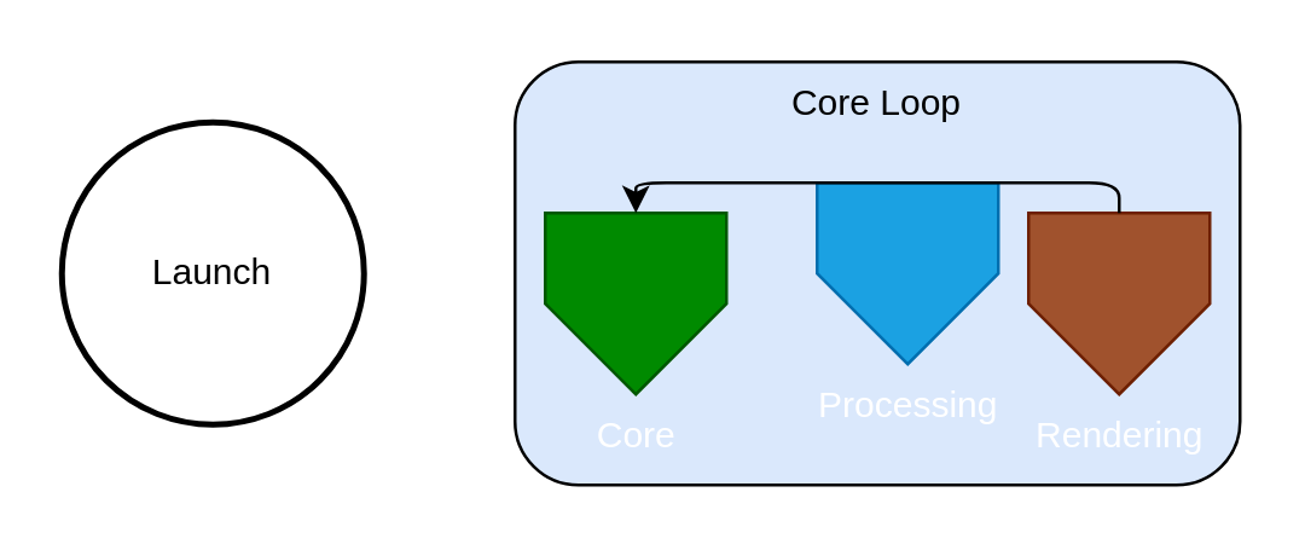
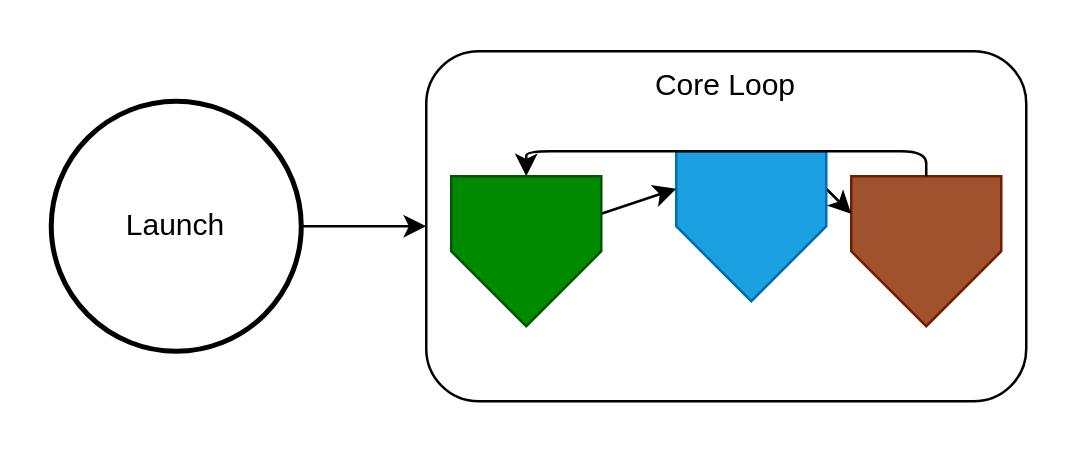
  <mxCell id="0" />
  <mxCell id="1" parent="0" />
- <mxCell id="2" value="Core Loop" style="rounded=1;whiteSpace=wrap;html=1;verticalAlign=top;fillColor=#dae8fc;" parent="1" vertex="1"><mxGeometry x="170" y="20" width="240" height="140" as="geometry" /></mxCell>
+ <mxCell id="2" value="Core Loop" style="rounded=1;whiteSpace=wrap;html=1;verticalAlign=top;" parent="1" vertex="1"><mxGeometry x="170" y="20" width="240" height="140" as="geometry" /></mxCell>
+ <mxCell id="3" style="edgeStyle=none;html=1;exitX=1;exitY=0.5;exitDx=0;exitDy=0;exitPerimeter=0;entryX=0;entryY=0.5;entryDx=0;entryDy=0;" edge="1" parent="1" source="4" target="2"><mxGeometry relative="1" as="geometry" /></mxCell>
  <mxCell id="4" value="Launch" style="strokeWidth=2;html=1;shape=mxgraph.flowchart.start_2;whiteSpace=wrap;" parent="1" vertex="1"><mxGeometry x="20" y="40" width="100" height="100" as="geometry" /></mxCell>
  <mxCell id="5" value="Rendering" style="verticalLabelPosition=bottom;verticalAlign=top;html=1;shape=offPageConnector;rounded=0;size=0.5;fillColor=#a0522d;fontColor=#ffffff;strokeColor=#6D1F00;" vertex="1" parent="1"><mxGeometry x="340" y="70" width="60" height="60" as="geometry" /></mxCell>
+ <mxCell id="6" style="edgeStyle=none;html=1;exitX=1;exitY=0.25;exitDx=0;exitDy=0;entryX=0;entryY=0.25;entryDx=0;entryDy=0;" edge="1" parent="1" source="7" target="5"><mxGeometry relative="1" as="geometry" /></mxCell>
  <mxCell id="7" value="Processing" style="verticalLabelPosition=bottom;verticalAlign=top;html=1;shape=offPageConnector;rounded=0;size=0.5;fillColor=#1ba1e2;fontColor=#ffffff;strokeColor=#006EAF;" vertex="1" parent="1"><mxGeometry x="270" y="60" width="60" height="60" as="geometry" /></mxCell>
+ <mxCell id="8" style="edgeStyle=none;html=1;exitX=1;exitY=0.25;exitDx=0;exitDy=0;entryX=0;entryY=0.25;entryDx=0;entryDy=0;" edge="1" parent="1" source="9" target="7"><mxGeometry relative="1" as="geometry" /></mxCell>
  <mxCell id="9" value="Core" style="verticalLabelPosition=bottom;verticalAlign=top;html=1;shape=offPageConnector;rounded=0;size=0.5;fillColor=#008a00;fontColor=#ffffff;strokeColor=#005700;" vertex="1" parent="1"><mxGeometry x="180" y="70" width="60" height="60" as="geometry" /></mxCell>
  <mxCell id="10" value="" style="endArrow=classic;html=1;exitX=0.5;exitY=0;exitDx=0;exitDy=0;entryX=0.5;entryY=0;entryDx=0;entryDy=0;" edge="1" parent="1" source="5" target="9"><mxGeometry width="50" height="50" relative="1" as="geometry"><mxPoint x="270" y="0" as="sourcePoint" /><mxPoint x="320" y="-50" as="targetPoint" /><Array as="points"><mxPoint x="370" y="60" /><mxPoint x="210" y="60" /></Array></mxGeometry></mxCell>
